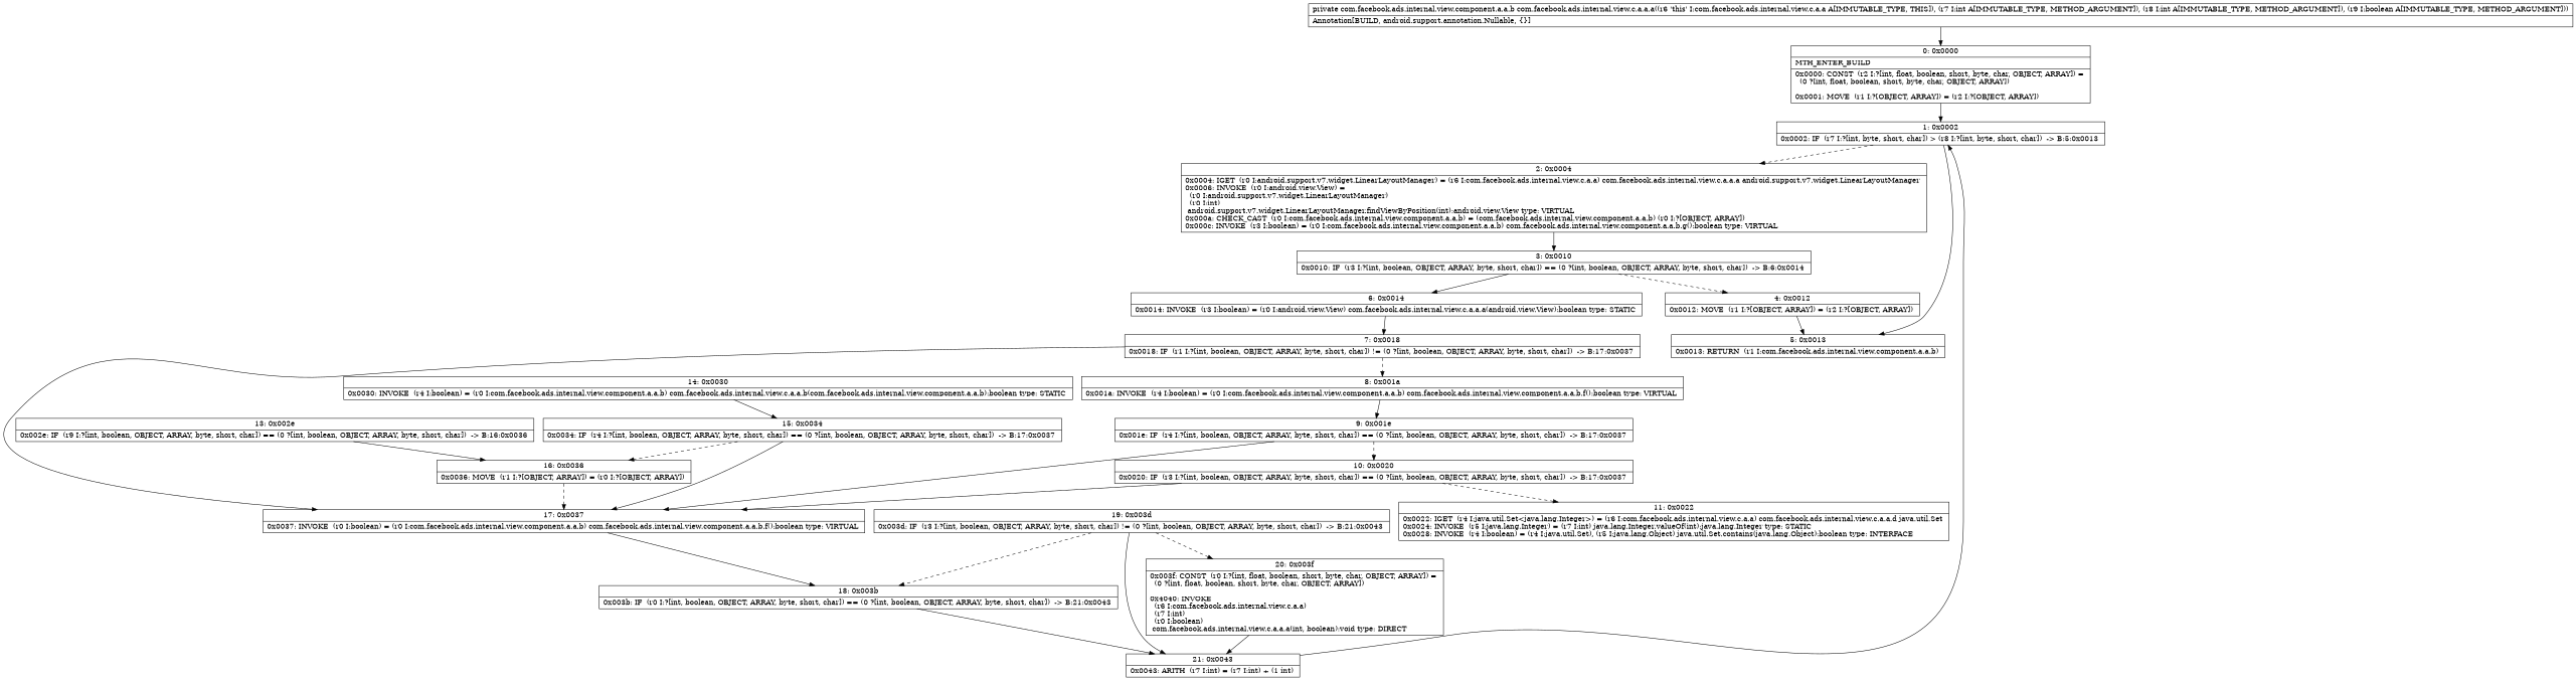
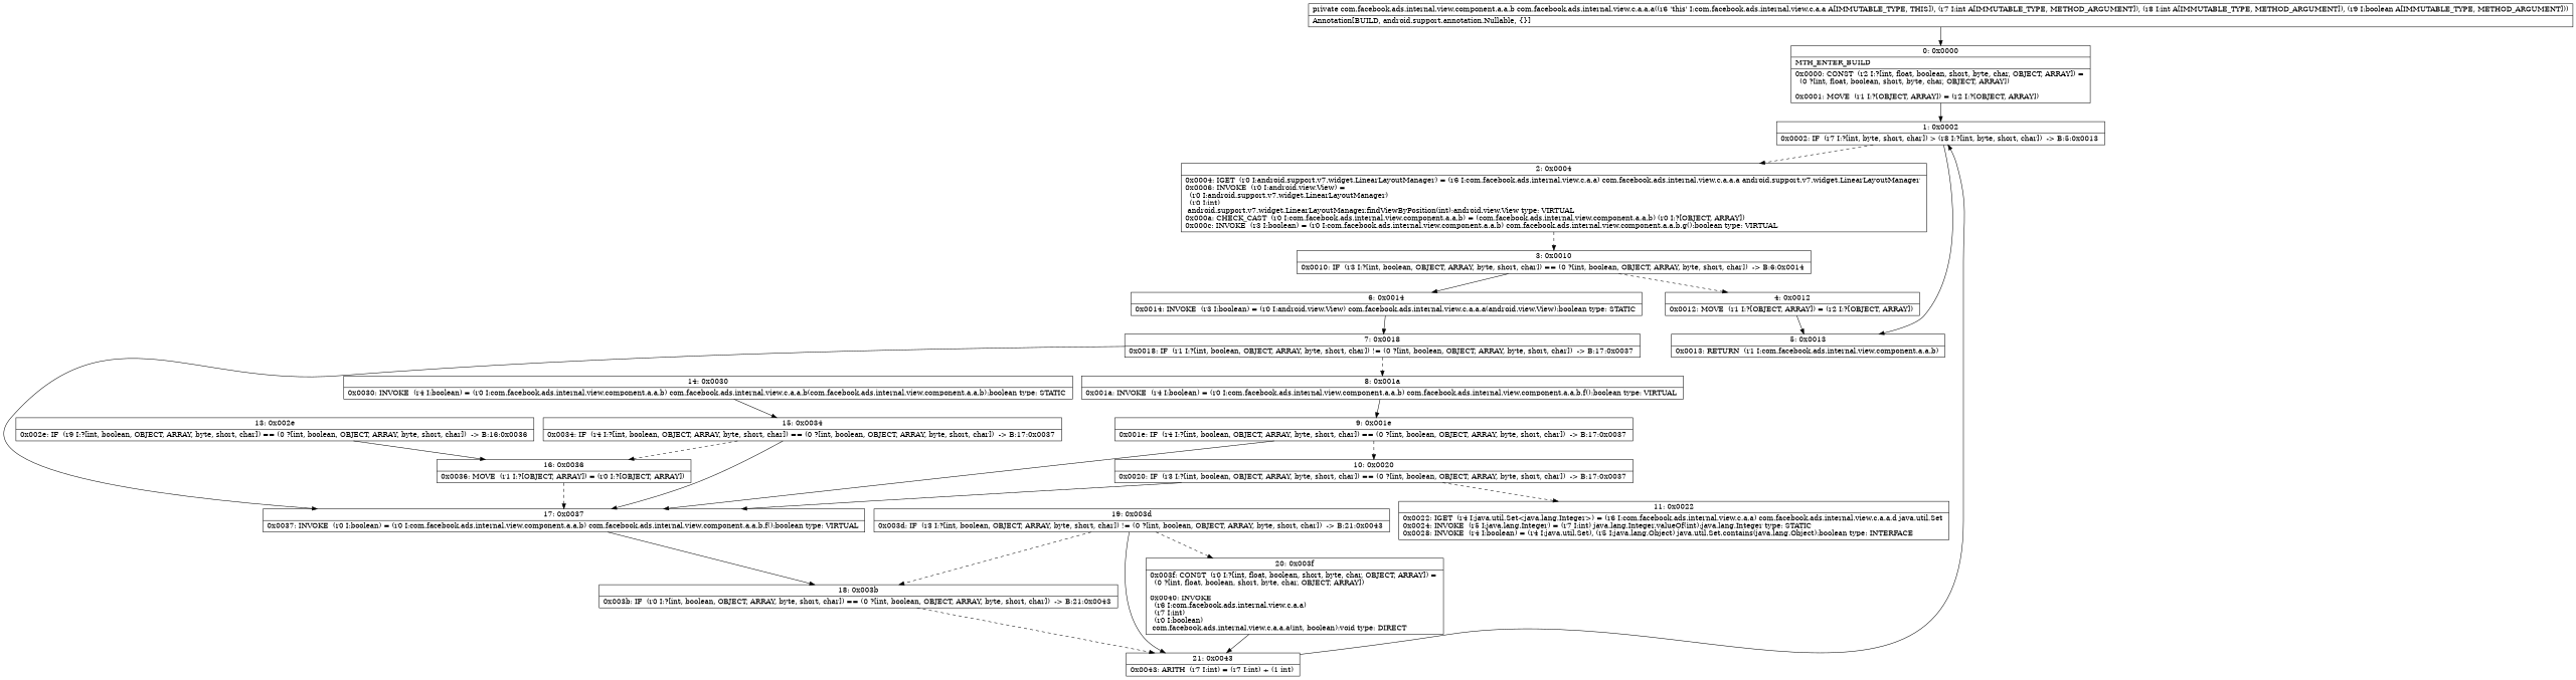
  digraph {
    node [shape=record]
    n1 [label="{0\:\ 0x0000|MTH_ENTER_BUILD\l|0x0000: CONST  (r2 I:?[int, float, boolean, short, byte, char, OBJECT, ARRAY]) = \l  (0 ?[int, float, boolean, short, byte, char, OBJECT, ARRAY])\l \l0x0001: MOVE  (r1 I:?[OBJECT, ARRAY]) = (r2 I:?[OBJECT, ARRAY]) \l}"]
    n2 [label="{1\:\ 0x0002|0x0002: IF  (r7 I:?[int, byte, short, char]) \> (r8 I:?[int, byte, short, char])  \-\> B:5:0x0013 \l}"]
    n3 [label="{2\:\ 0x0004|0x0004: IGET  (r0 I:android.support.v7.widget.LinearLayoutManager) = (r6 I:com.facebook.ads.internal.view.c.a.a) com.facebook.ads.internal.view.c.a.a.a android.support.v7.widget.LinearLayoutManager \l0x0006: INVOKE  (r0 I:android.view.View) = \l  (r0 I:android.support.v7.widget.LinearLayoutManager)\l  (r0 I:int)\l android.support.v7.widget.LinearLayoutManager.findViewByPosition(int):android.view.View type: VIRTUAL \l0x000a: CHECK_CAST  (r0 I:com.facebook.ads.internal.view.component.a.a.b) = (com.facebook.ads.internal.view.component.a.a.b) (r0 I:?[OBJECT, ARRAY]) \l0x000c: INVOKE  (r3 I:boolean) = (r0 I:com.facebook.ads.internal.view.component.a.a.b) com.facebook.ads.internal.view.component.a.a.b.g():boolean type: VIRTUAL \l}"]
    n4 [label="{5\:\ 0x0013|0x0013: RETURN  (r1 I:com.facebook.ads.internal.view.component.a.a.b) \l}"]
    n5 [label="{3\:\ 0x0010|0x0010: IF  (r3 I:?[int, boolean, OBJECT, ARRAY, byte, short, char]) == (0 ?[int, boolean, OBJECT, ARRAY, byte, short, char])  \-\> B:6:0x0014 \l}"]
    n6 [label="{4\:\ 0x0012|0x0012: MOVE  (r1 I:?[OBJECT, ARRAY]) = (r2 I:?[OBJECT, ARRAY]) \l}"]
    n7 [label="{6\:\ 0x0014|0x0014: INVOKE  (r3 I:boolean) = (r0 I:android.view.View) com.facebook.ads.internal.view.c.a.a.a(android.view.View):boolean type: STATIC \l}"]
    n8 [label="{7\:\ 0x0018|0x0018: IF  (r1 I:?[int, boolean, OBJECT, ARRAY, byte, short, char]) != (0 ?[int, boolean, OBJECT, ARRAY, byte, short, char])  \-\> B:17:0x0037 \l}"]
    n9 [label="{8\:\ 0x001a|0x001a: INVOKE  (r4 I:boolean) = (r0 I:com.facebook.ads.internal.view.component.a.a.b) com.facebook.ads.internal.view.component.a.a.b.f():boolean type: VIRTUAL \l}"]
    n10 [label="{17\:\ 0x0037|0x0037: INVOKE  (r0 I:boolean) = (r0 I:com.facebook.ads.internal.view.component.a.a.b) com.facebook.ads.internal.view.component.a.a.b.f():boolean type: VIRTUAL \l}"]
    n11 [label="{9\:\ 0x001e|0x001e: IF  (r4 I:?[int, boolean, OBJECT, ARRAY, byte, short, char]) == (0 ?[int, boolean, OBJECT, ARRAY, byte, short, char])  \-\> B:17:0x0037 \l}"]
    n12 [label="{18\:\ 0x003b|0x003b: IF  (r0 I:?[int, boolean, OBJECT, ARRAY, byte, short, char]) == (0 ?[int, boolean, OBJECT, ARRAY, byte, short, char])  \-\> B:21:0x0043 \l}"]
    n13 [label="{10\:\ 0x0020|0x0020: IF  (r3 I:?[int, boolean, OBJECT, ARRAY, byte, short, char]) == (0 ?[int, boolean, OBJECT, ARRAY, byte, short, char])  \-\> B:17:0x0037 \l}"]
    n14 [label="{11\:\ 0x0022|0x0022: IGET  (r4 I:java.util.Set\<java.lang.Integer\>) = (r6 I:com.facebook.ads.internal.view.c.a.a) com.facebook.ads.internal.view.c.a.a.d java.util.Set \l0x0024: INVOKE  (r5 I:java.lang.Integer) = (r7 I:int) java.lang.Integer.valueOf(int):java.lang.Integer type: STATIC \l0x0028: INVOKE  (r4 I:boolean) = (r4 I:java.util.Set), (r5 I:java.lang.Object) java.util.Set.contains(java.lang.Object):boolean type: INTERFACE \l}"]
    n15 [label="{13\:\ 0x002e|0x002e: IF  (r9 I:?[int, boolean, OBJECT, ARRAY, byte, short, char]) == (0 ?[int, boolean, OBJECT, ARRAY, byte, short, char])  \-\> B:16:0x0036 \l}"]
    n16 [label="{16\:\ 0x0036|0x0036: MOVE  (r1 I:?[OBJECT, ARRAY]) = (r0 I:?[OBJECT, ARRAY]) \l}"]
    n17 [label="{14\:\ 0x0030|0x0030: INVOKE  (r4 I:boolean) = (r0 I:com.facebook.ads.internal.view.component.a.a.b) com.facebook.ads.internal.view.c.a.a.b(com.facebook.ads.internal.view.component.a.a.b):boolean type: STATIC \l}"]
    n18 [label="{15\:\ 0x0034|0x0034: IF  (r4 I:?[int, boolean, OBJECT, ARRAY, byte, short, char]) == (0 ?[int, boolean, OBJECT, ARRAY, byte, short, char])  \-\> B:17:0x0037 \l}"]
    n19 [label="{21\:\ 0x0043|0x0043: ARITH  (r7 I:int) = (r7 I:int) + (1 int) \l}"]
    n20 [label="{19\:\ 0x003d|0x003d: IF  (r3 I:?[int, boolean, OBJECT, ARRAY, byte, short, char]) != (0 ?[int, boolean, OBJECT, ARRAY, byte, short, char])  \-\> B:21:0x0043 \l}"]
-   n21 [label="{20\:\ 0x003f|0x003f: CONST  (r0 I:?[int, float, boolean, short, byte, char, OBJECT, ARRAY]) = \l  (0 ?[int, float, boolean, short, byte, char, OBJECT, ARRAY])\l \l0x4040: INVOKE  \l  (r6 I:com.facebook.ads.internal.view.c.a.a)\l  (r7 I:int)\l  (r0 I:boolean)\l com.facebook.ads.internal.view.c.a.a.a(int, boolean):void type: DIRECT \l}"]
+   n21 [label="{20\:\ 0x003f|0x003f: CONST  (r0 I:?[int, float, boolean, short, byte, char, OBJECT, ARRAY]) = \l  (0 ?[int, float, boolean, short, byte, char, OBJECT, ARRAY])\l \l0x0040: INVOKE  \l  (r6 I:com.facebook.ads.internal.view.c.a.a)\l  (r7 I:int)\l  (r0 I:boolean)\l com.facebook.ads.internal.view.c.a.a.a(int, boolean):void type: DIRECT \l}"]
    n22 [label="{private com.facebook.ads.internal.view.component.a.a.b com.facebook.ads.internal.view.c.a.a.a((r6 'this' I:com.facebook.ads.internal.view.c.a.a A[IMMUTABLE_TYPE, THIS]), (r7 I:int A[IMMUTABLE_TYPE, METHOD_ARGUMENT]), (r8 I:int A[IMMUTABLE_TYPE, METHOD_ARGUMENT]), (r9 I:boolean A[IMMUTABLE_TYPE, METHOD_ARGUMENT]))  | Annotation[BUILD, android.support.annotation.Nullable, \{\}]\l}"]
    n1 -> n2
    n2 -> n3 [style=dashed]
    n2 -> n4
-   n3 -> n5
+   n3 -> n5 [style=dashed]
    n5 -> n6 [style=dashed]
    n5 -> n7
    n6 -> n4
    n7 -> n8
    n8 -> n9 [style=dashed]
    n8 -> n10
    n9 -> n11
    n10 -> n12
    n11 -> n10
    n11 -> n13 [style=dashed]
-   n12 -> n19
+   n12 -> n19 [style=dashed]
    n13 -> n10
    n13 -> n14 [style=dashed]
    n15 -> n16
    n16 -> n10 [style=dashed]
    n17 -> n18
    n18 -> n10
    n18 -> n16 [style=dashed]
    n19 -> n2
    n20 -> n12 [style=dashed]
    n20 -> n19
    n20 -> n21 [style=dashed]
    n21 -> n19
    n22 -> n1
  }
